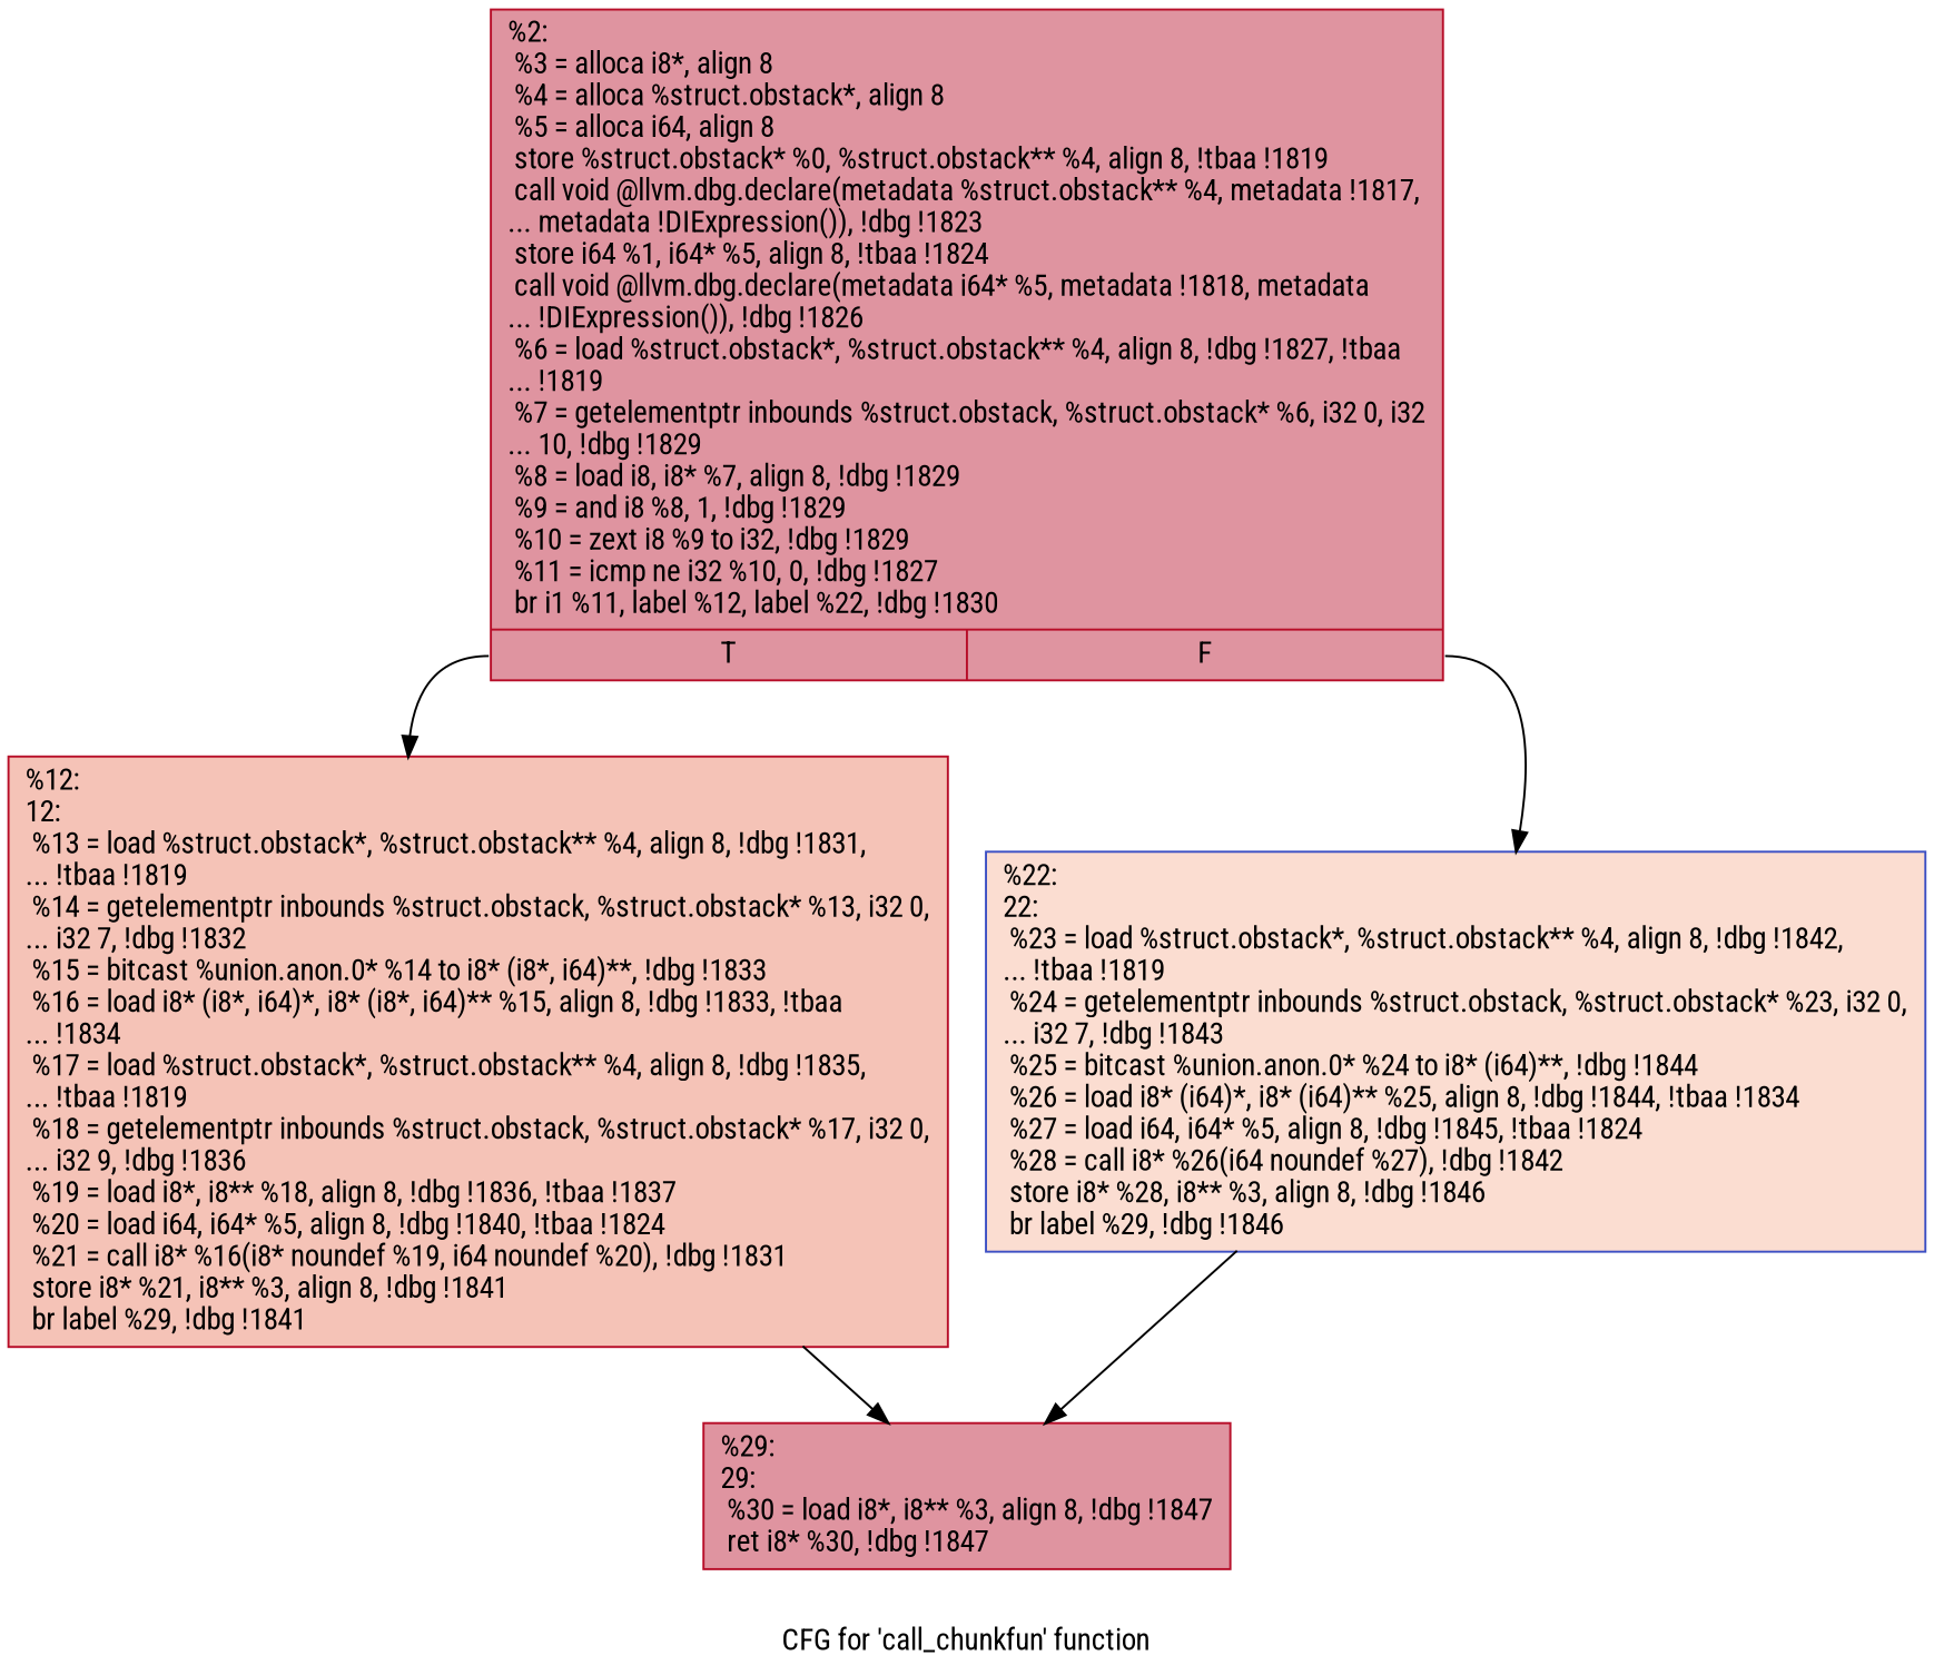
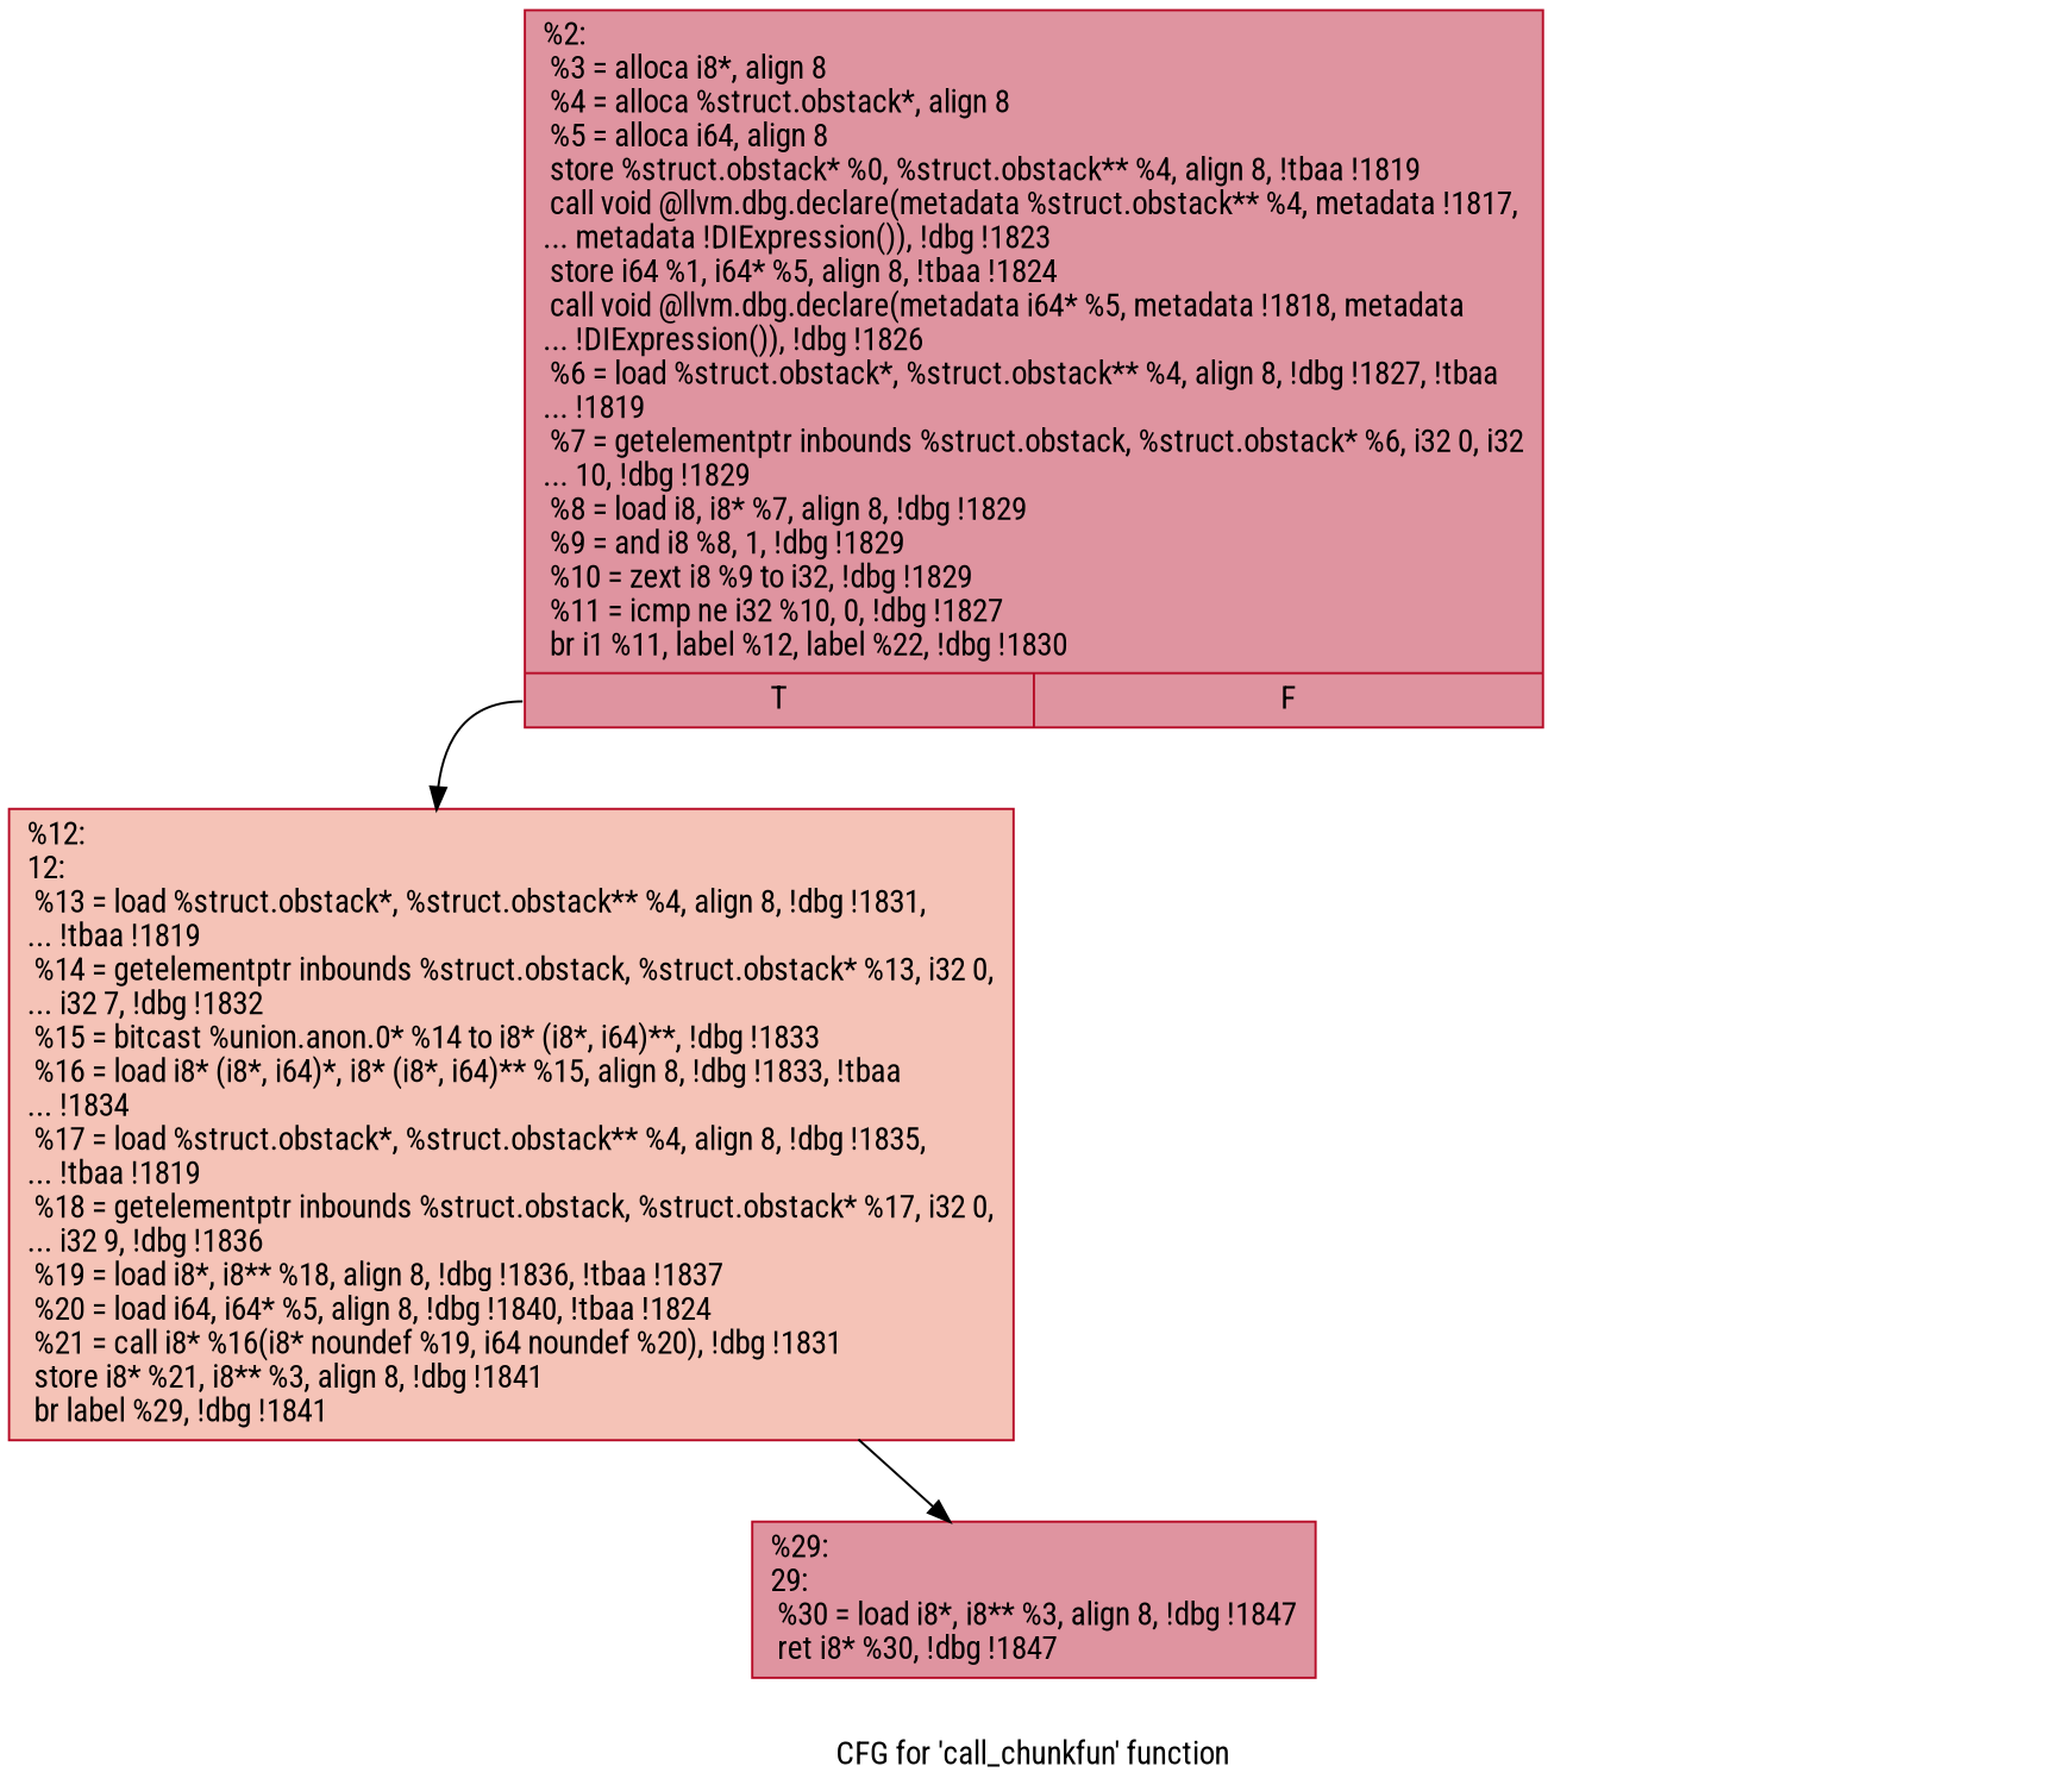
  digraph {
    label="CFG for 'call_chunkfun' function"
    fontname="Roboto Condensed"
    node [color="#b70d28ff" fillcolor="#b70d2870" shape=record style=filled fontname="Roboto Condensed"]
    edge [fontname="Roboto Condensed"]
    n1 [label="{%2:\l  %3 = alloca i8*, align 8\l  %4 = alloca %struct.obstack*, align 8\l  %5 = alloca i64, align 8\l  store %struct.obstack* %0, %struct.obstack** %4, align 8, !tbaa !1819\l  call void @llvm.dbg.declare(metadata %struct.obstack** %4, metadata !1817,\l... metadata !DIExpression()), !dbg !1823\l  store i64 %1, i64* %5, align 8, !tbaa !1824\l  call void @llvm.dbg.declare(metadata i64* %5, metadata !1818, metadata\l... !DIExpression()), !dbg !1826\l  %6 = load %struct.obstack*, %struct.obstack** %4, align 8, !dbg !1827, !tbaa\l... !1819\l  %7 = getelementptr inbounds %struct.obstack, %struct.obstack* %6, i32 0, i32\l... 10, !dbg !1829\l  %8 = load i8, i8* %7, align 8, !dbg !1829\l  %9 = and i8 %8, 1, !dbg !1829\l  %10 = zext i8 %9 to i32, !dbg !1829\l  %11 = icmp ne i32 %10, 0, !dbg !1827\l  br i1 %11, label %12, label %22, !dbg !1830\l|{<s0>T|<s1>F}}"]
    n2 [fillcolor="#e8765c70" label="{%12:\l12:                                               \l  %13 = load %struct.obstack*, %struct.obstack** %4, align 8, !dbg !1831,\l... !tbaa !1819\l  %14 = getelementptr inbounds %struct.obstack, %struct.obstack* %13, i32 0,\l... i32 7, !dbg !1832\l  %15 = bitcast %union.anon.0* %14 to i8* (i8*, i64)**, !dbg !1833\l  %16 = load i8* (i8*, i64)*, i8* (i8*, i64)** %15, align 8, !dbg !1833, !tbaa\l... !1834\l  %17 = load %struct.obstack*, %struct.obstack** %4, align 8, !dbg !1835,\l... !tbaa !1819\l  %18 = getelementptr inbounds %struct.obstack, %struct.obstack* %17, i32 0,\l... i32 9, !dbg !1836\l  %19 = load i8*, i8** %18, align 8, !dbg !1836, !tbaa !1837\l  %20 = load i64, i64* %5, align 8, !dbg !1840, !tbaa !1824\l  %21 = call i8* %16(i8* noundef %19, i64 noundef %20), !dbg !1831\l  store i8* %21, i8** %3, align 8, !dbg !1841\l  br label %29, !dbg !1841\l}"]
-   n3 [color="#3d50c3ff" fillcolor="#f7b39670" label="{%22:\l22:                                               \l  %23 = load %struct.obstack*, %struct.obstack** %4, align 8, !dbg !1842,\l... !tbaa !1819\l  %24 = getelementptr inbounds %struct.obstack, %struct.obstack* %23, i32 0,\l... i32 7, !dbg !1843\l  %25 = bitcast %union.anon.0* %24 to i8* (i64)**, !dbg !1844\l  %26 = load i8* (i64)*, i8* (i64)** %25, align 8, !dbg !1844, !tbaa !1834\l  %27 = load i64, i64* %5, align 8, !dbg !1845, !tbaa !1824\l  %28 = call i8* %26(i64 noundef %27), !dbg !1842\l  store i8* %28, i8** %3, align 8, !dbg !1846\l  br label %29, !dbg !1846\l}"]
    n4 [label="{%29:\l29:                                               \l  %30 = load i8*, i8** %3, align 8, !dbg !1847\l  ret i8* %30, !dbg !1847\l}"]
    n1 -> n2 [tailport=s0]
-   n1 -> n3 [tailport=s1]
    n2 -> n4
-   n3 -> n4
  }
